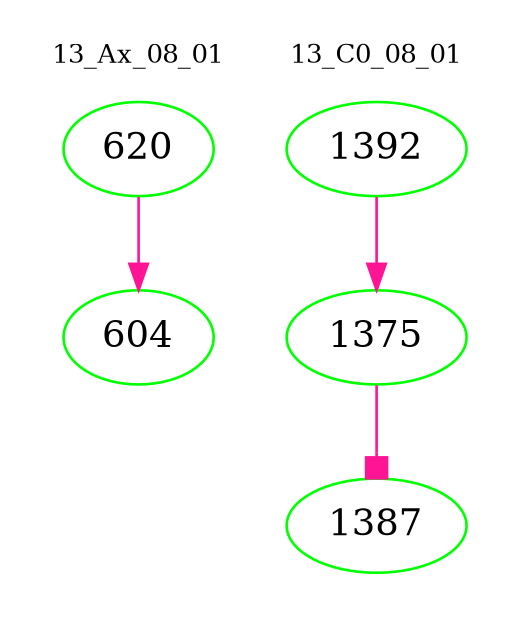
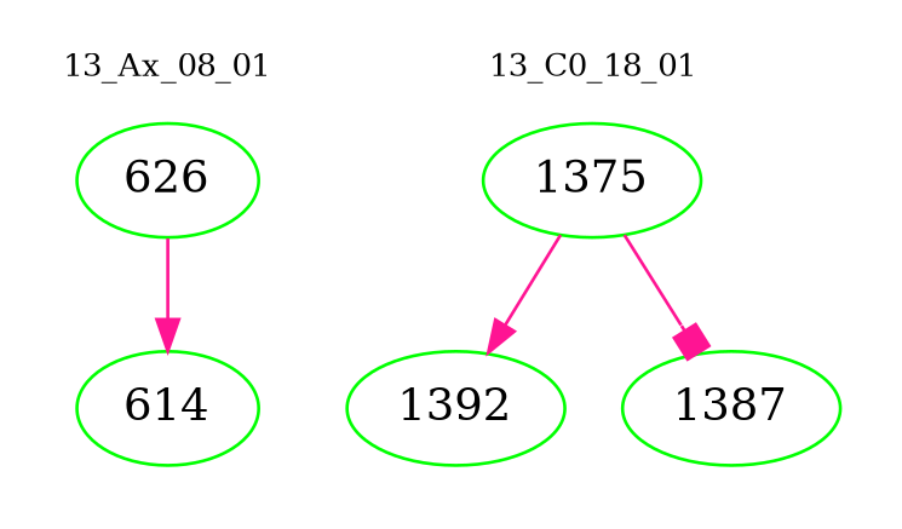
  digraph {
    node [color=green]
    edge [arrowhead=normal color=deeppink]
-   n1 [label=620]
-   n2 [label=604]
+   n1 [label=626]
+   n2 [label=614]
    n3 [label=1392]
    n4 [label=1375]
    n5 [label=1387]
    subgraph cluster_1 {
      color=white
      fontsize=10
      label="13_Ax_08_01"
      n1
      n2
    }
    subgraph cluster_2 {
      color=white
      fontsize=10
-     label="13_C0_08_01"
+     label="13_C0_18_01"
      n3
      n4
      n5
    }
    n1 -> n2
-   n3 -> n4
+   n4 -> n3
    n4 -> n5 [arrowhead=box]
  }
